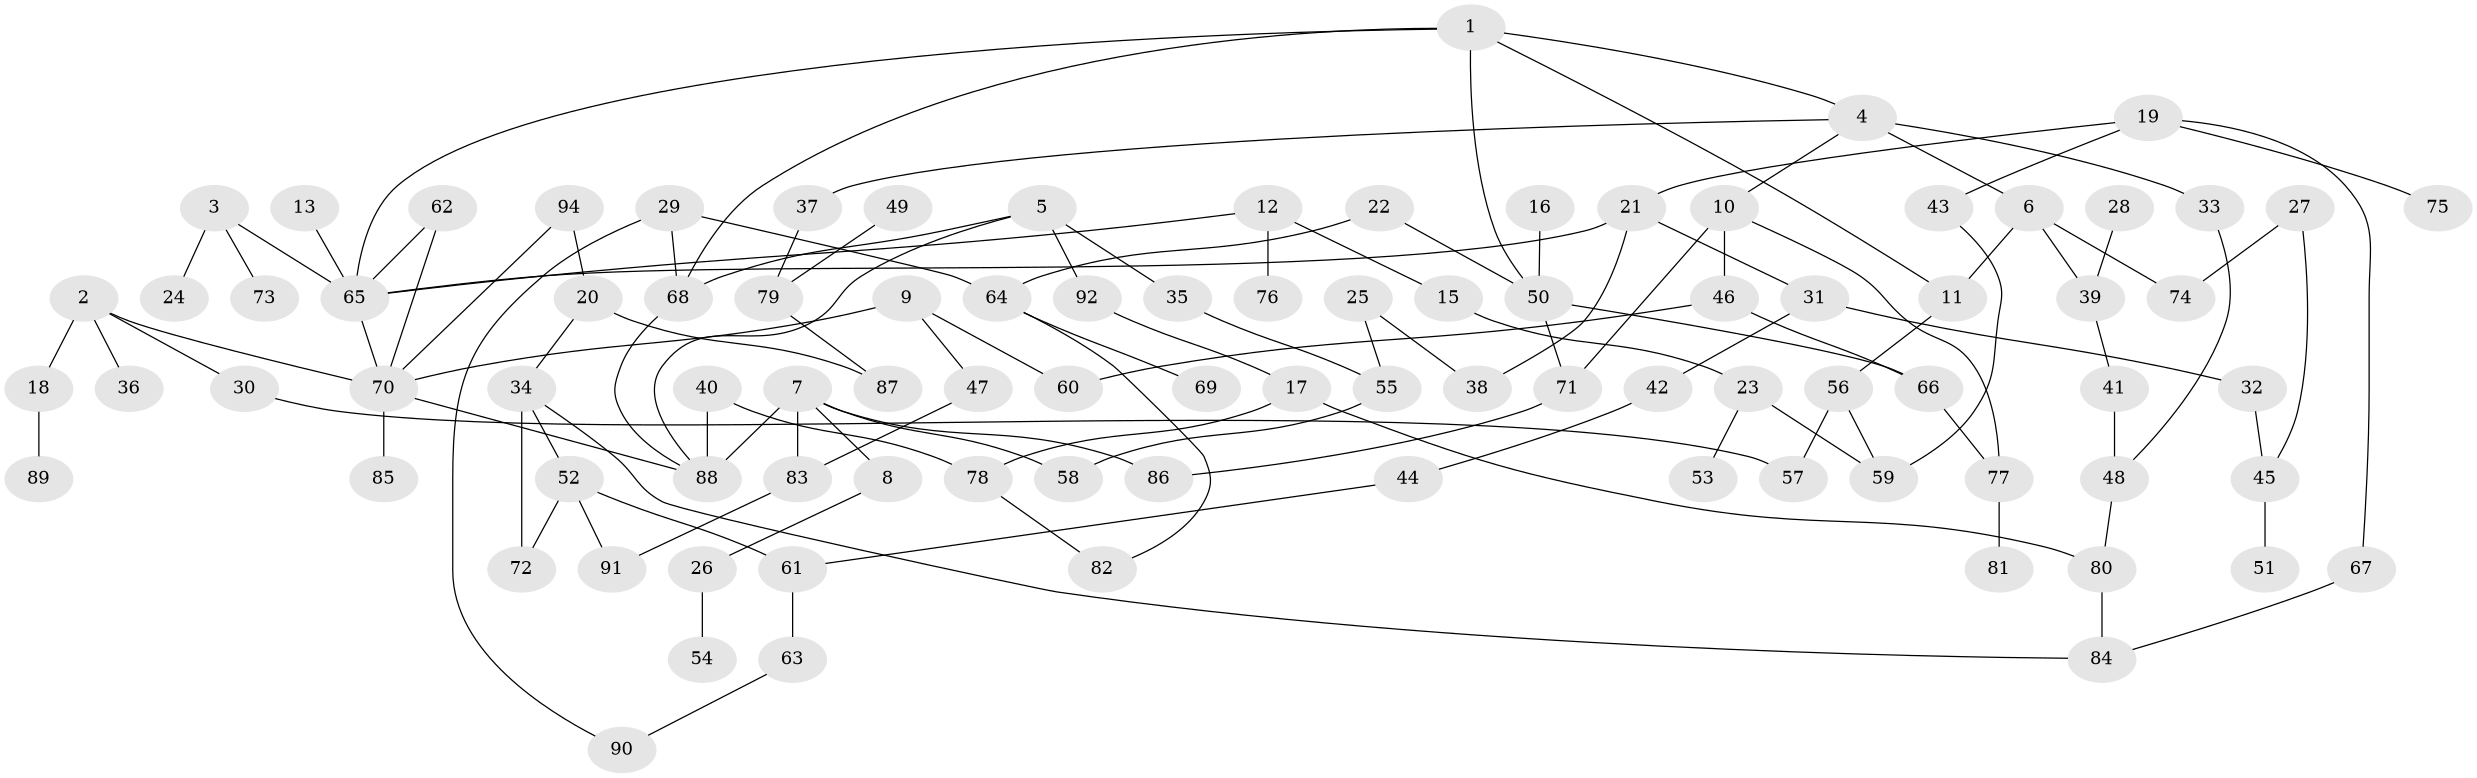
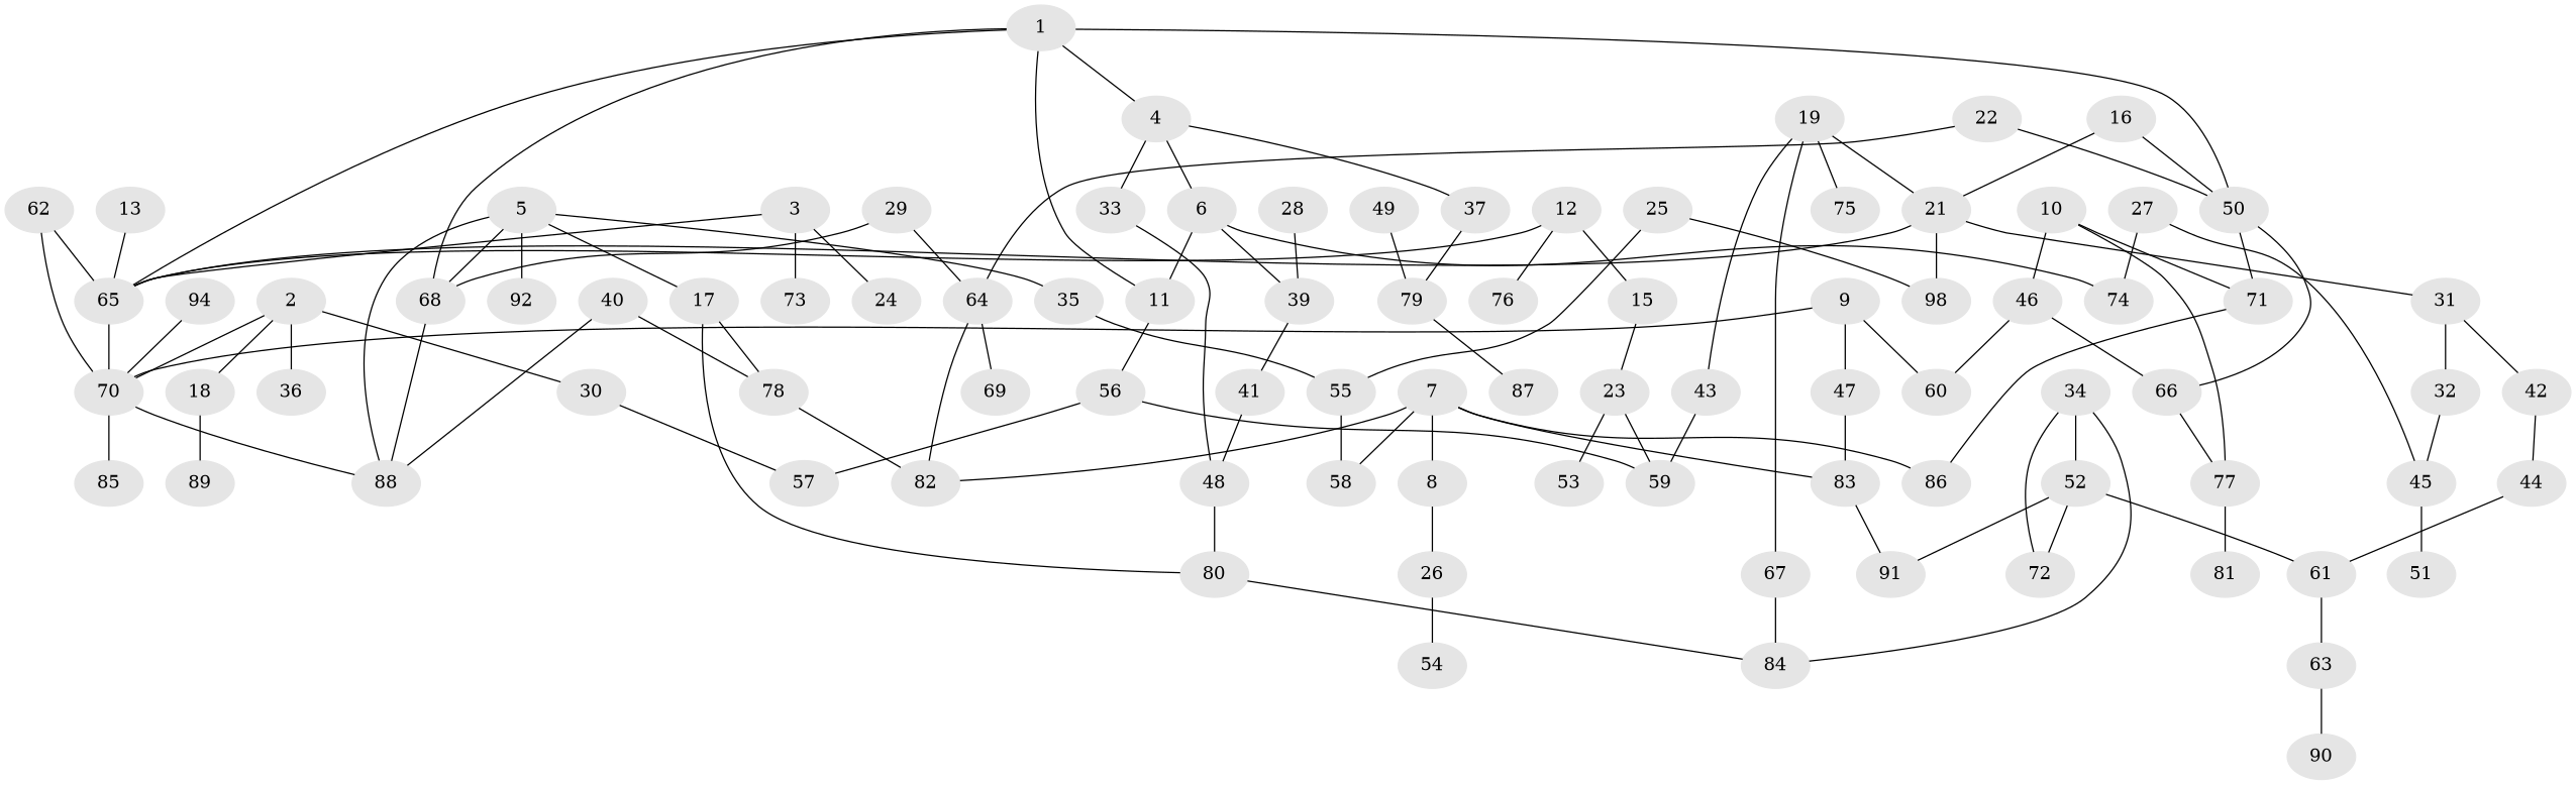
  graph {
    node [color=gray90 style=filled]
    edge [weight=1.0]
    1
    4
    11
    50
    65
    68
    6
    10
    33
    37
    56
    71
    66
    70
    88
    2
    18
    30
    36
    89
    57
    85
    3
    24
    73
    39
    74
    46
    77
    48
    79
    5
    92
    17
    35
    78
    80
    55
    41
    7
    8
    58
    83
    86
    26
    91
    54
    9
    47
    60
    81
    59
    12
    15
    76
    23
    13
    n58 [label=94]
-   20
    34
    87
    53
    16
    21
    31
-   38
+   38 [label=98]
    82
    84
    19
    43
    67
    75
    52
    72
    32
    42
    22
    64
    69
    25
    27
    45
    51
    28
    29
    90
    44
    61
    40
    63
    49
    62
    1 -- 4
    1 -- 11
    1 -- 50
    1 -- 65
    1 -- 68
    4 -- 6
-   4 -- 10
    4 -- 33
    4 -- 37
    11 -- 56
    50 -- 71
    50 -- 66
    65 -- 70
    68 -- 88
    6 -- 11
    6 -- 39
    6 -- 74
    10 -- 71
    10 -- 46
    10 -- 77
    33 -- 48
    37 -- 79
    56 -- 57
    56 -- 59
    71 -- 86
    66 -- 77
    70 -- 88
    70 -- 85
    2 -- 70
    2 -- 18
    2 -- 30
    2 -- 36
    18 -- 89
    30 -- 57
    3 -- 65
    3 -- 24
    3 -- 73
    39 -- 41 [weight=2.0]
    46 -- 66
    46 -- 60
    77 -- 81
    48 -- 80
    79 -- 87
    5 -- 68
    5 -- 88
    5 -- 92
-   92 -- 17
+   5 -- 17
    5 -- 35
    17 -- 78
    17 -- 80
    35 -- 55
    78 -- 82
    80 -- 84
    55 -- 58
    41 -- 48
-   7 -- 88
+   7 -- 82
    7 -- 8
    7 -- 58
    7 -- 83
    7 -- 86
    8 -- 26
    83 -- 91
    26 -- 54
    9 -- 70
    9 -- 47
    9 -- 60
    47 -- 83
    12 -- 65
    12 -- 15
    12 -- 76
    15 -- 23
    23 -- 59
    23 -- 53
    13 -- 65
    n58 -- 70
-   n58 -- 20
-   20 -- 34
-   20 -- 87
    34 -- 84
    34 -- 52
    34 -- 72
    16 -- 50
+   16 -- 21
    21 -- 65
    21 -- 31
    21 -- 38
    31 -- 32
    31 -- 42
    19 -- 21
    19 -- 43
    19 -- 67
    19 -- 75
    43 -- 59
    67 -- 84
    52 -- 91
    52 -- 72
    52 -- 61
    32 -- 45
    42 -- 44
    22 -- 50
    22 -- 64
    64 -- 82
    64 -- 69
    25 -- 55
    25 -- 38
    27 -- 74
    27 -- 45
    45 -- 51
    28 -- 39
    29 -- 68
    29 -- 64
-   29 -- 90
    44 -- 61
    61 -- 63
    40 -- 88
    40 -- 78
    63 -- 90
    49 -- 79
    62 -- 65
    62 -- 70
  }
